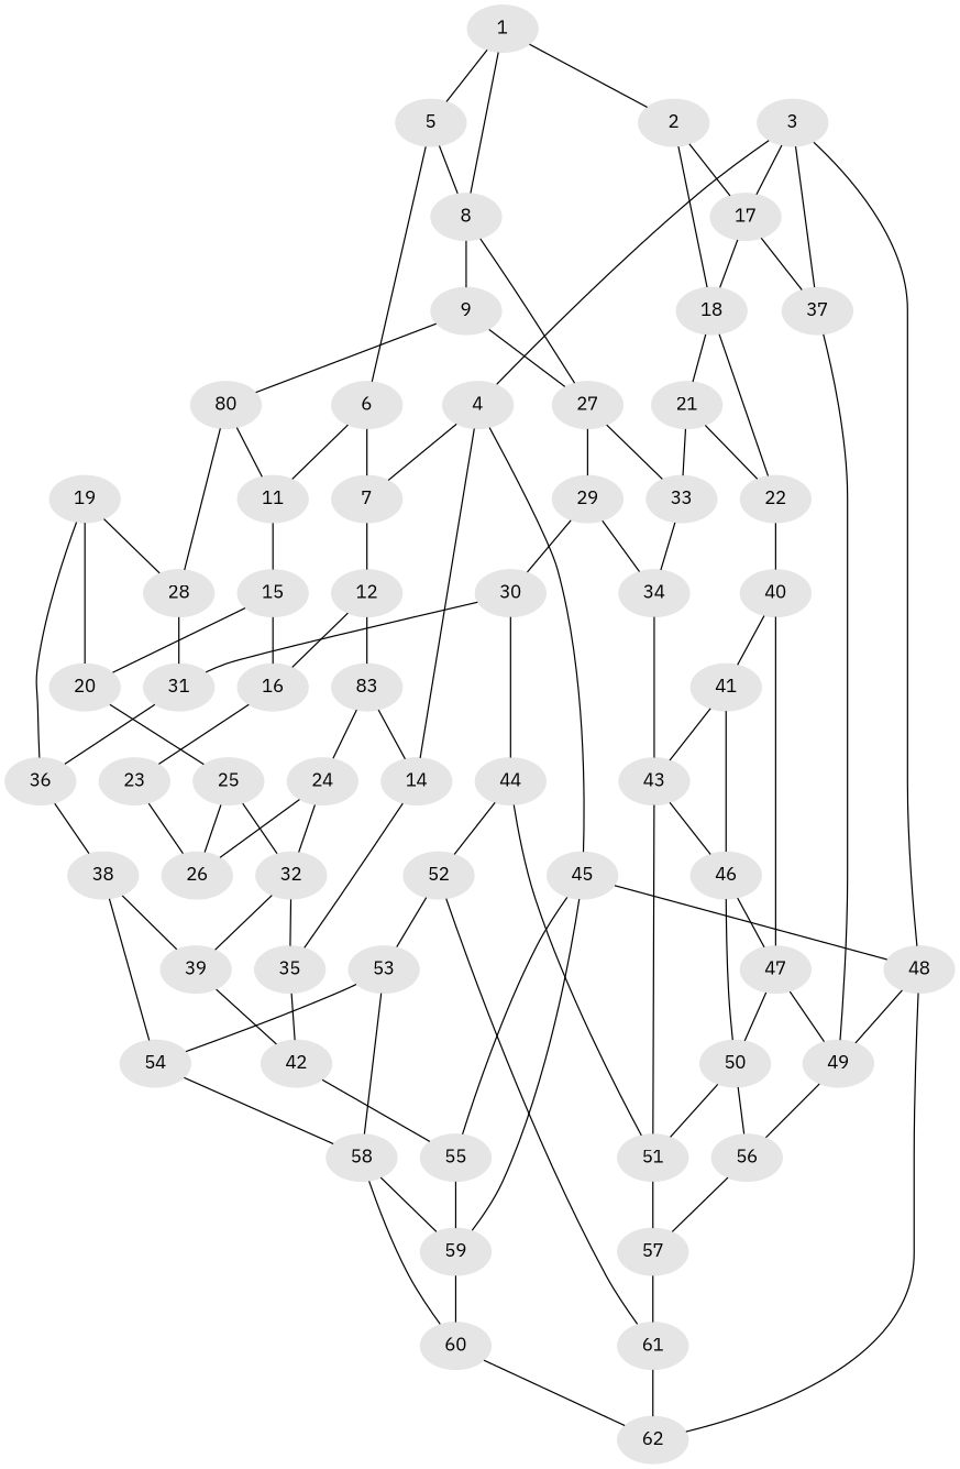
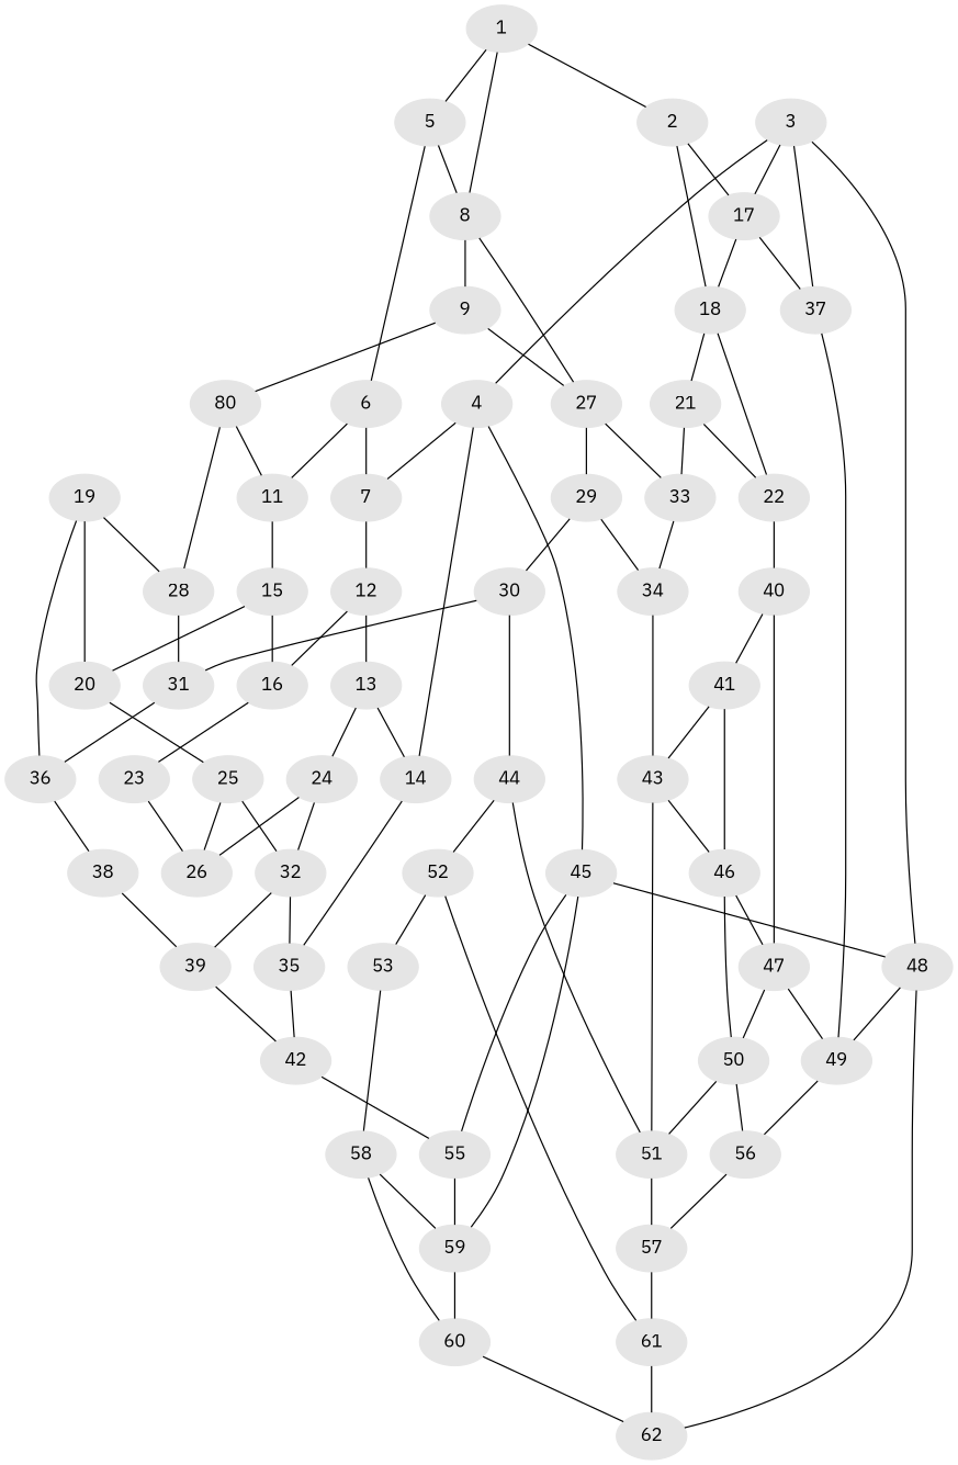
  graph {
    fontname="IBM Plex Sans"
    node [color=gray90 fontname="IBM Plex Sans" style=filled]
    edge [fontname="IBM Plex Sans" weight=1.0]
    1
    2
    5
    8
    17
    18
    6
    9
    27
    37
    21
    22
    3
    4
    48
    7
    14
    45
    49
    62
    12
    35
    55
    59
    11
    15
-   13 [label=83]
+   13
    16
    n29 [label=80]
    33
    29
    28
    31
    20
    24
    23
    26
    32
    42
    25
    40
    19
    36
    38
    34
    41
    47
    39
    30
    44
    43
    51
    52
    46
-   54
    56
    58
    50
    57
    53
    61
    60
    1 -- 2
    1 -- 5
    1 -- 8
    2 -- 17
    2 -- 18
    5 -- 8
    5 -- 6
    8 -- 9
    8 -- 27
    17 -- 18
    17 -- 37
    18 -- 21
    18 -- 22
    6 -- 7
    6 -- 11
    9 -- 27
    9 -- n29
    27 -- 33
    27 -- 29
    37 -- 49
    21 -- 22
    21 -- 33 [weight=2.0]
    22 -- 40
    3 -- 17
    3 -- 37
    3 -- 4
    3 -- 48
    4 -- 7
    4 -- 14
    4 -- 45
    48 -- 49
    48 -- 62
    7 -- 12
    14 -- 35
    45 -- 48
    45 -- 55
    45 -- 59
    49 -- 56
    12 -- 13
    12 -- 16
    35 -- 42
    55 -- 59
    59 -- 60
    11 -- 15
    15 -- 16
    15 -- 20
    13 -- 14
    13 -- 24
    16 -- 23
    n29 -- 11
    n29 -- 28 [weight=2.0]
    33 -- 34
    29 -- 34
    29 -- 30
    28 -- 31
    31 -- 36
    20 -- 25
    24 -- 26
    24 -- 32
    23 -- 26 [weight=2.0]
    32 -- 35
    32 -- 39
    42 -- 55 [weight=2.0]
    25 -- 26
    25 -- 32
    40 -- 41
    40 -- 47
    19 -- 28
    19 -- 20
    19 -- 36
    36 -- 38
    38 -- 39
-   38 -- 54 [weight=2.0]
    34 -- 43
    41 -- 43
    41 -- 46
    47 -- 49
    47 -- 50
    39 -- 42
    30 -- 31
    30 -- 44
    44 -- 51
    44 -- 52
    43 -- 51
    43 -- 46
    51 -- 57
    52 -- 53
    52 -- 61
    46 -- 47
    46 -- 50
-   54 -- 58
    56 -- 57
    58 -- 59
    58 -- 60
    50 -- 51
    50 -- 56
    57 -- 61 [weight=2.0]
-   53 -- 54
    53 -- 58
    61 -- 62
    60 -- 62
  }
